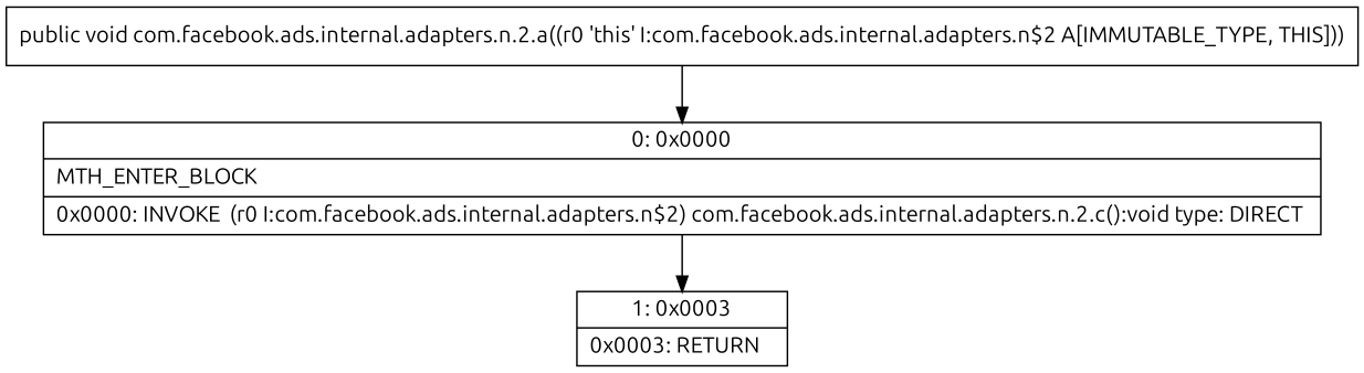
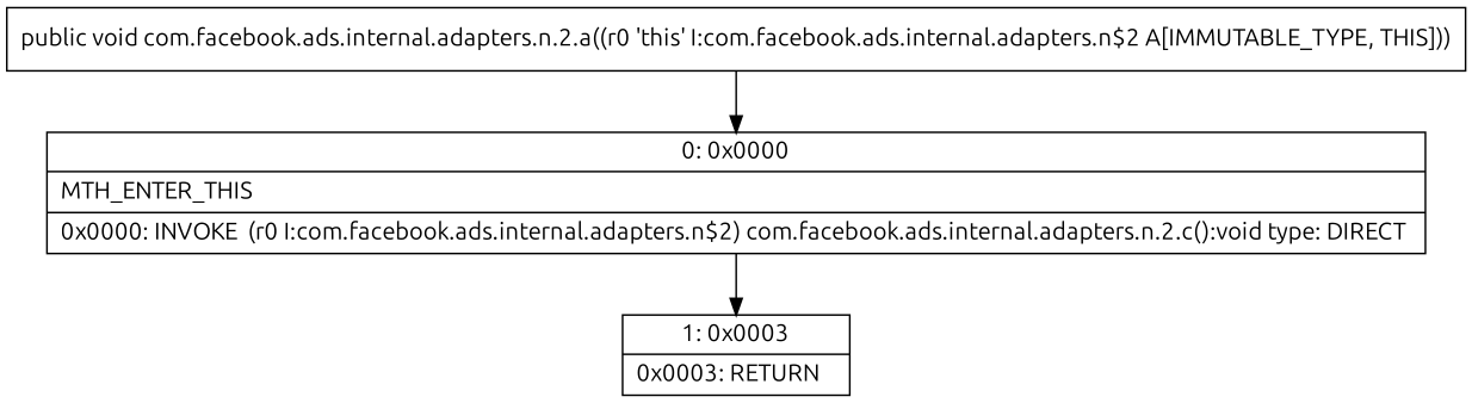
  digraph {
    fontname=Ubuntu
    node [shape=record fontname=Ubuntu]
    edge [fontname=Ubuntu]
-   n1 [label="{0\:\ 0x0000|MTH_ENTER_BLOCK\l|0x0000: INVOKE  (r0 I:com.facebook.ads.internal.adapters.n$2) com.facebook.ads.internal.adapters.n.2.c():void type: DIRECT \l}"]
+   n1 [label="{0\:\ 0x0000|MTH_ENTER_THIS\l|0x0000: INVOKE  (r0 I:com.facebook.ads.internal.adapters.n$2) com.facebook.ads.internal.adapters.n.2.c():void type: DIRECT \l}"]
    n2 [label="{1\:\ 0x0003|0x0003: RETURN   \l}"]
    n3 [label="{public void com.facebook.ads.internal.adapters.n.2.a((r0 'this' I:com.facebook.ads.internal.adapters.n$2 A[IMMUTABLE_TYPE, THIS])) }"]
    n1 -> n2
    n3 -> n1
  }
